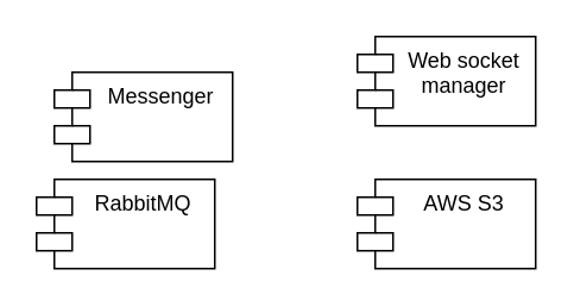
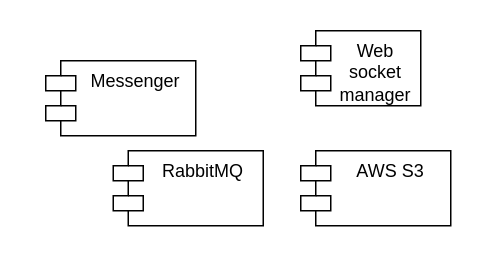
  <mxCell id="0" />
  <mxCell id="1" parent="0" />
  <mxCell id="2" value="Messenger" style="shape=module;align=left;spacingLeft=20;align=center;verticalAlign=top;whiteSpace=wrap;html=1;" parent="1" vertex="1"><mxGeometry x="30" y="40" width="100" height="50" as="geometry" /></mxCell>
- <mxCell id="3" value="RabbitMQ" style="shape=module;align=left;spacingLeft=20;align=center;verticalAlign=top;whiteSpace=wrap;html=1;" parent="1" vertex="1"><mxGeometry x="20" y="100" width="100" height="50" as="geometry" /></mxCell>
- <mxCell id="4" value="Web socket manager" style="shape=module;align=left;spacingLeft=20;align=center;verticalAlign=top;whiteSpace=wrap;html=1;" parent="1" vertex="1"><mxGeometry x="200" y="20" width="100" height="50" as="geometry" /></mxCell>
+ <mxCell id="3" value="RabbitMQ" style="shape=module;align=left;spacingLeft=20;align=center;verticalAlign=top;whiteSpace=wrap;html=1;" parent="1" vertex="1"><mxGeometry x="75" y="100" width="100" height="50" as="geometry" /></mxCell>
+ <mxCell id="4" value="Web socket manager" style="shape=module;align=left;spacingLeft=20;align=center;verticalAlign=top;whiteSpace=wrap;html=1;" parent="1" vertex="1"><mxGeometry x="200" y="20" width="80" height="50" as="geometry" /></mxCell>
  <mxCell id="5" value="AWS S3" style="shape=module;align=left;spacingLeft=20;align=center;verticalAlign=top;whiteSpace=wrap;html=1;" parent="1" vertex="1"><mxGeometry x="200" y="100" width="100" height="50" as="geometry" /></mxCell>
